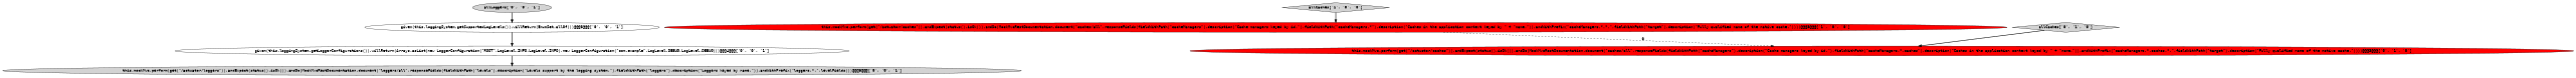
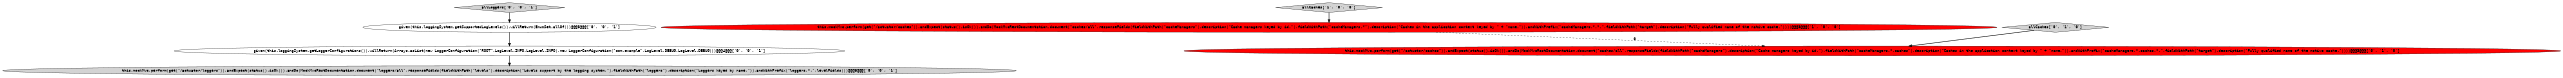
  digraph {
    fontname="DejaVu Sans Mono"
    node [fillcolor=lightgray shape=ellipse style=filled fontname="DejaVu Sans Mono"]
    edge [style=bold fontname="DejaVu Sans Mono"]
    n1 [fillcolor=white label="given(this.loggingSystem.getSupportedLogLevels()).willReturn(EnumSet.allOf())@@@3@@@['0', '0', '1']"]
    n2 [fillcolor=white label="given(this.loggingSystem.getLoggerConfigurations()).willReturn(Arrays.asList(new LoggerConfiguration(\"ROOT\",LogLevel.INFO,LogLevel.INFO),new LoggerConfiguration(\"com.example\",LogLevel.DEBUG,LogLevel.DEBUG)))@@@4@@@['0', '0', '1']"]
    n3 [fillcolor=red label="this.mockMvc.perform(get(\"/actuator/caches\")).andExpect(status().isOk()).andDo(MockMvcRestDocumentation.document(\"caches/all\",responseFields(fieldWithPath(\"cacheManagers\").description(\"Cache managers keyed by id.\"),fieldWithPath(\"cacheManagers.*.caches\").description(\"Caches in the application context keyed by \" + \"name.\")).andWithPrefix(\"cacheManagers.*.caches.*.\",fieldWithPath(\"target\").description(\"Fully qualified name of the native cache.\"))))@@@3@@@['0', '1', '0']"]
    n4 [fillcolor=red label="this.mockMvc.perform(get(\"/actuator/caches\")).andExpect(status().isOk()).andDo(MockMvcRestDocumentation.document(\"caches/all\",responseFields(fieldWithPath(\"cacheManagers\").description(\"Cache managers keyed by id.\"),fieldWithPath(\"cacheManagers.*\").description(\"Caches in the application context keyed by \" + \"name.\")).andWithPrefix(\"cacheManagers.*.*.\",fieldWithPath(\"target\").description(\"Fully qualified name of the native cache.\"))))@@@3@@@['1', '0', '0']"]
    n5 [label="this.mockMvc.perform(get(\"/actuator/loggers\")).andExpect(status().isOk()).andDo(MockMvcRestDocumentation.document(\"loggers/all\",responseFields(fieldWithPath(\"levels\").description(\"Levels support by the logging system.\"),fieldWithPath(\"loggers\").description(\"Loggers keyed by name.\")).andWithPrefix(\"loggers.*.\",levelFields)))@@@5@@@['0', '0', '1']"]
-   n6 [label="allLoggers['0', '0', '1']"]
+   n6 [label="allLoggers['0', '0', '1']" shape=diamond]
    n7 [label="allCaches['0', '1', '0']" shape=diamond]
    n8 [label="allCaches['1', '0', '0']" shape=diamond]
    n1 -> n2
    n2 -> n5
    n4 -> n3 [label=0 style=dashed]
    n6 -> n1
    n7 -> n3
    n8 -> n4
  }
